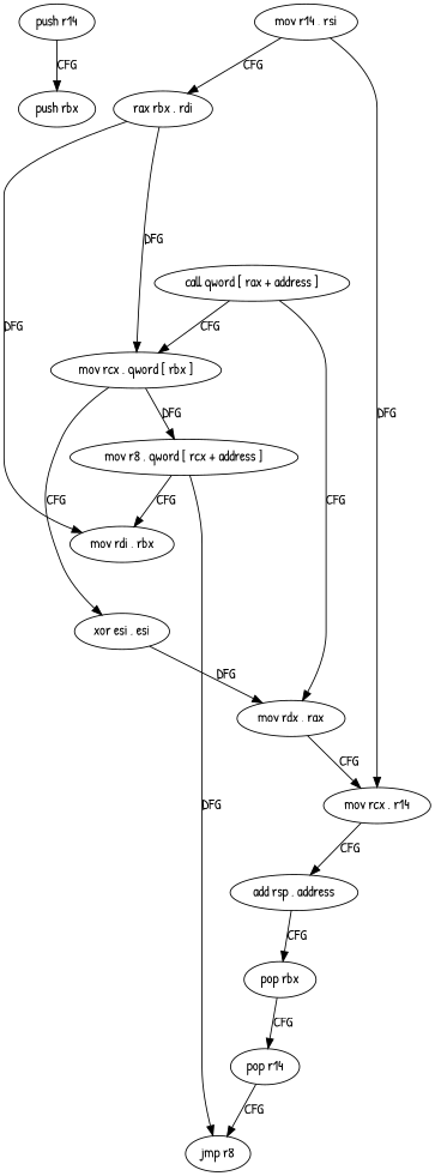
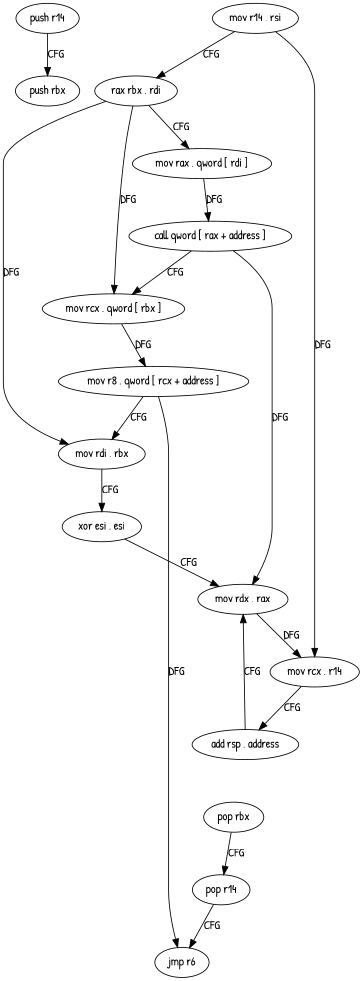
  digraph {
    fontname="Patrick Hand"
    node [fontname="Patrick Hand"]
    edge [fontname="Patrick Hand"]
    n1 [label="push r14"]
    n2 [label="push rbx"]
    n3 [label="mov r14 , rsi"]
    n4 [label="rax rbx , rdi"]
    n5 [label="mov rcx , r14"]
+   n6 [label="mov rax , qword [ rdi ]"]
    n7 [label="mov rcx , qword [ rbx ]"]
    n8 [label="mov rdi , rbx"]
    n9 [label="add rsp , address"]
    n10 [label="call qword [ rax + address ]"]
    n11 [label="mov r8 , qword [ rcx + address ]"]
    n12 [label="xor esi , esi"]
    n13 [label="mov rdx , rax"]
-   n14 [label="jmp r8"]
+   n14 [label="jmp r6"]
    n15 [label="pop rbx"]
    n16 [label="pop r14"]
    n1 -> n2 [label=CFG]
    n3 -> n4 [label=CFG]
    n3 -> n5 [label=DFG]
+   n4 -> n6 [label=CFG]
    n4 -> n7 [label=DFG]
    n4 -> n8 [label=DFG]
    n5 -> n9 [label=CFG]
+   n6 -> n10 [label=DFG]
    n7 -> n11 [label=DFG]
-   n7 -> n12 [label=CFG]
-   n9 -> n15 [label=CFG]
+   n8 -> n12 [label=CFG]
+   n9 -> n13 [label=CFG]
    n10 -> n7 [label=CFG]
-   n10 -> n13 [label=CFG]
+   n10 -> n13 [label=DFG]
    n11 -> n8 [label=CFG]
    n11 -> n14 [label=DFG]
-   n12 -> n13 [label=DFG]
-   n13 -> n5 [label=CFG]
+   n12 -> n13 [label=CFG]
+   n13 -> n5 [label=DFG]
    n15 -> n16 [label=CFG]
    n16 -> n14 [label=CFG]
  }
